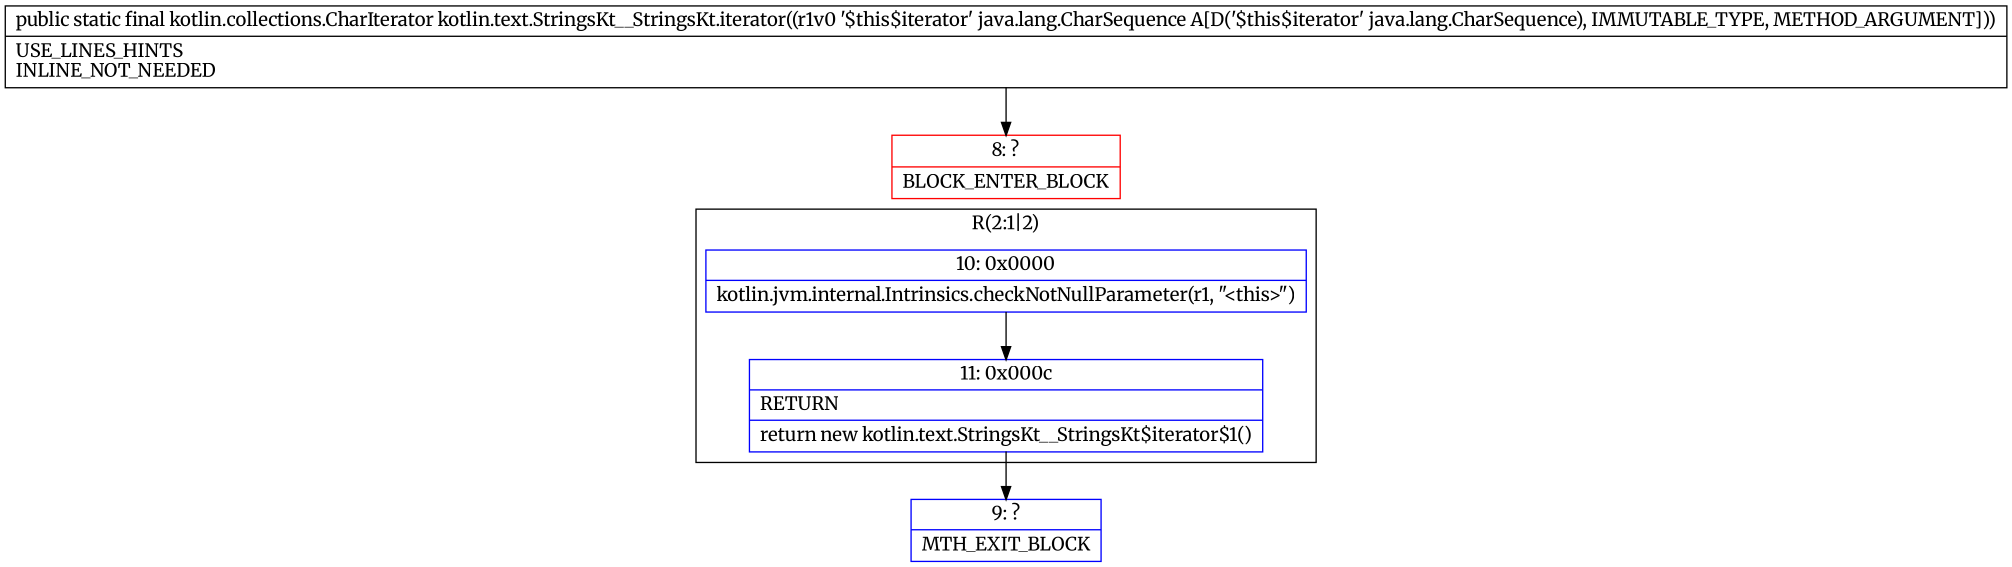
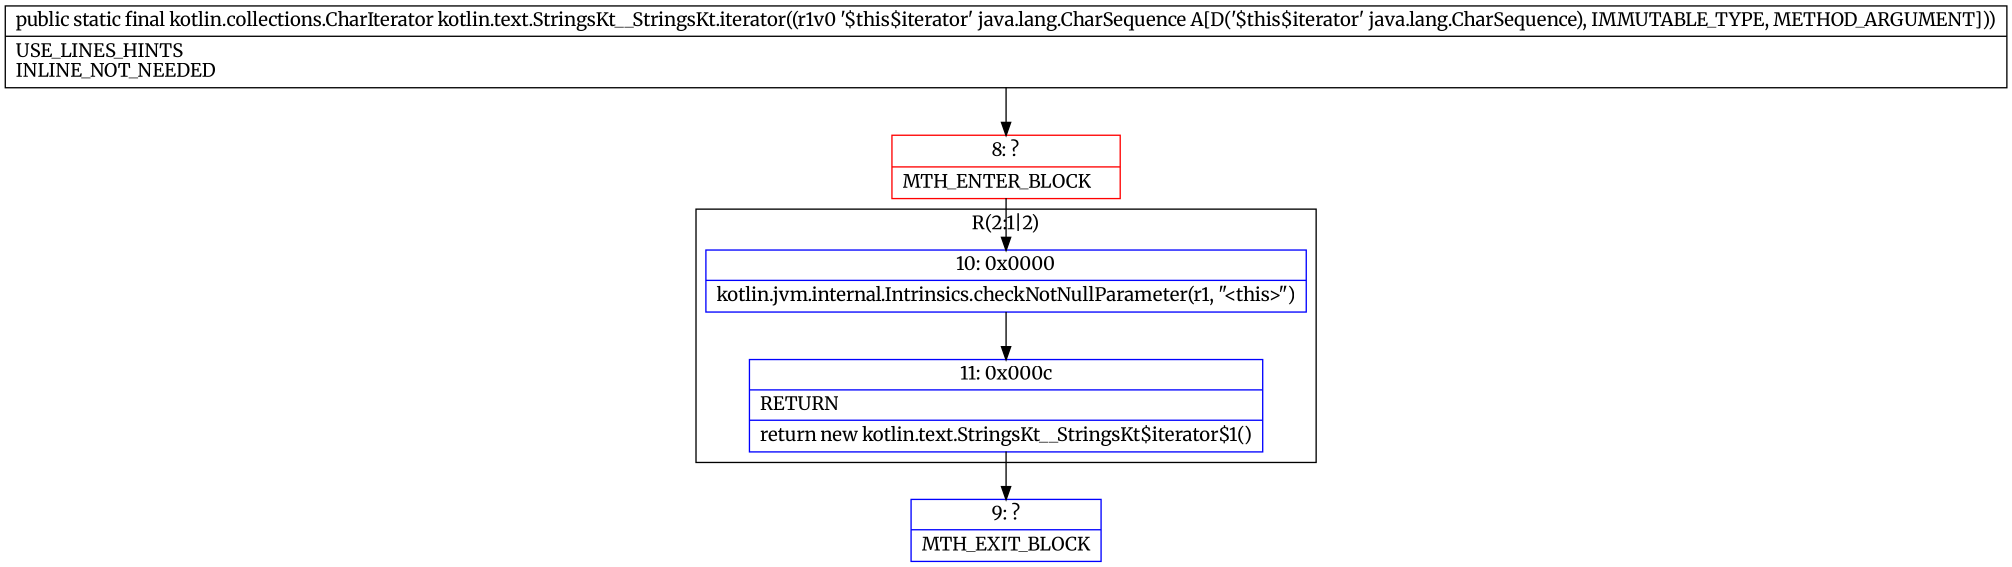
  digraph {
    fontname=Merriweather
    node [color=blue fontname=Merriweather shape=record]
    edge [fontname=Merriweather]
    n1 [label="{10\:\ 0x0000|kotlin.jvm.internal.Intrinsics.checkNotNullParameter(r1, \"\<this\>\")\l}"]
    n2 [label="{11\:\ 0x000c|RETURN\l|return new kotlin.text.StringsKt__StringsKt$iterator$1()\l}"]
    n3 [label="{9\:\ ?|MTH_EXIT_BLOCK\l}"]
-   n4 [color=red label="{8\:\ ?|BLOCK_ENTER_BLOCK\l}"]
+   n4 [color=red label="{8\:\ ?|MTH_ENTER_BLOCK\l}"]
    n5 [label="{public static final kotlin.collections.CharIterator kotlin.text.StringsKt__StringsKt.iterator((r1v0 '$this$iterator' java.lang.CharSequence A[D('$this$iterator' java.lang.CharSequence), IMMUTABLE_TYPE, METHOD_ARGUMENT]))  | USE_LINES_HINTS\lINLINE_NOT_NEEDED\l}" color=""]
    subgraph cluster_1 {
      label="R(2:1|2)"
      n1
      n2
    }
    n1 -> n2
    n2 -> n3
+   n4 -> n1
    n5 -> n4
  }
